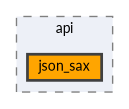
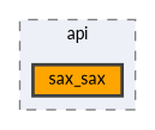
  digraph {
    compound=true
    rankdir=LR
    fontname=Lato
-   n1 [color=grey25 fillcolor=orange fontname=Lato fontsize=10 height=0.2 label=json_sax shape=box style="filled,bold" width=0.4]
+   n1 [color=grey25 fillcolor=orange fontname=Lato fontsize=10 height=0.2 label=sax_sax shape=box style="filled,bold" width=0.4]
    subgraph cluster_1 {
      bgcolor="#edf0f7"
      fontsize=10
      label=api
      pencolor=grey50
      style="filled,dashed"
      n1
    }
  }
